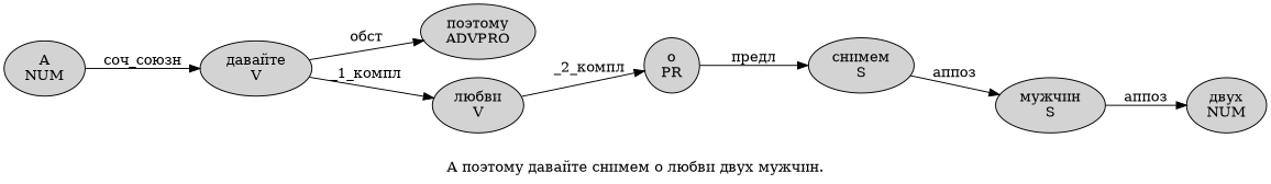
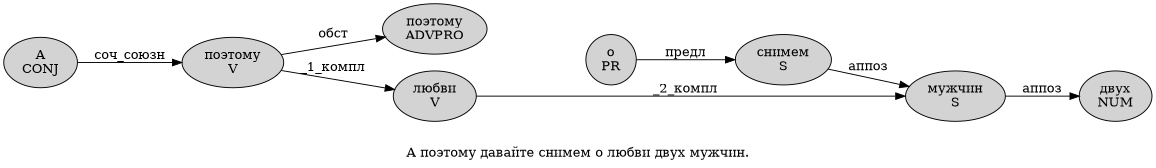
  digraph {
    label="А поэтому давайте снимем о любви двух мужчин."
    rankdir=LR
    node [fillcolor=lightgray penwidth=1 shape=ellipse style=filled]
-   n1 [label="А\nNUM"]
-   n2 [label="давайте\nV"]
+   n1 [label="А\nCONJ"]
+   n2 [label="поэтому\nV"]
    n3 [label="поэтому\nADVPRO"]
    n4 [label="любви\nV"]
    n5 [label="о\nPR"]
    n6 [label="снимем\nS"]
    n7 [label="мужчин\nS"]
    n8 [label="двух\nNUM"]
    n1 -> n2 [label="соч_союзн"]
    n2 -> n3 [label="обст"]
    n2 -> n4 [label="_1_компл"]
-   n4 -> n5 [label="_2_компл"]
+   n4 -> n7 [label="_2_компл"]
    n5 -> n6 [label="предл"]
    n6 -> n7 [label="аппоз"]
    n7 -> n8 [label="аппоз"]
  }
